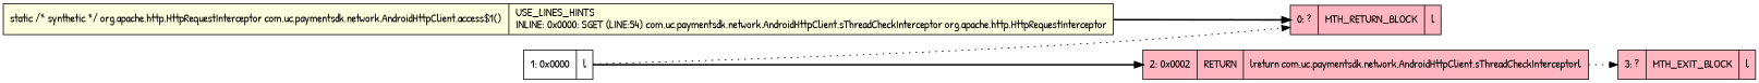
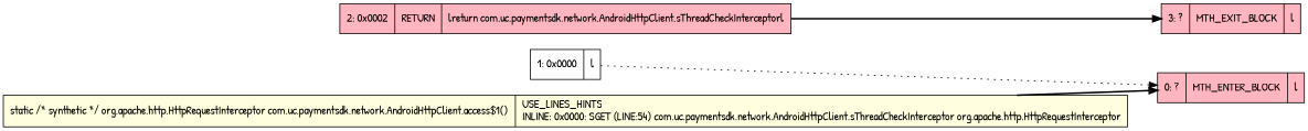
  digraph {
    fontname="Patrick Hand"
    rankdir=LR
    node [fillcolor=lightpink fontname="Patrick Hand" shape=record style=filled]
    edge [color=black fontname="Patrick Hand" style=dotted]
-   n1 [label="{0\:\ ?|MTH_RETURN_BLOCK\l|l}"]
+   n1 [label="{0\:\ ?|MTH_ENTER_BLOCK\l|l}"]
    n2 [fillcolor=white label="{1\:\ 0x0000|l}"]
    n3 [label="{2\:\ 0x0002|RETURN\l|lreturn com.uc.paymentsdk.network.AndroidHttpClient.sThreadCheckInterceptorl}"]
    n4 [label="{3\:\ ?|MTH_EXIT_BLOCK\l|l}"]
    n5 [fillcolor=lightyellow label="{static \/* synthetic *\/ org.apache.http.HttpRequestInterceptor com.uc.paymentsdk.network.AndroidHttpClient.access$1()  | USE_LINES_HINTS\lINLINE: 0x0000: SGET  (LINE:54) com.uc.paymentsdk.network.AndroidHttpClient.sThreadCheckInterceptor org.apache.http.HttpRequestInterceptor\l}"]
    n2 -> n1
-   n2 -> n3 [style=bold]
-   n3 -> n4
+   n3 -> n4 [style=bold]
    n5 -> n1 [style=bold]
  }
